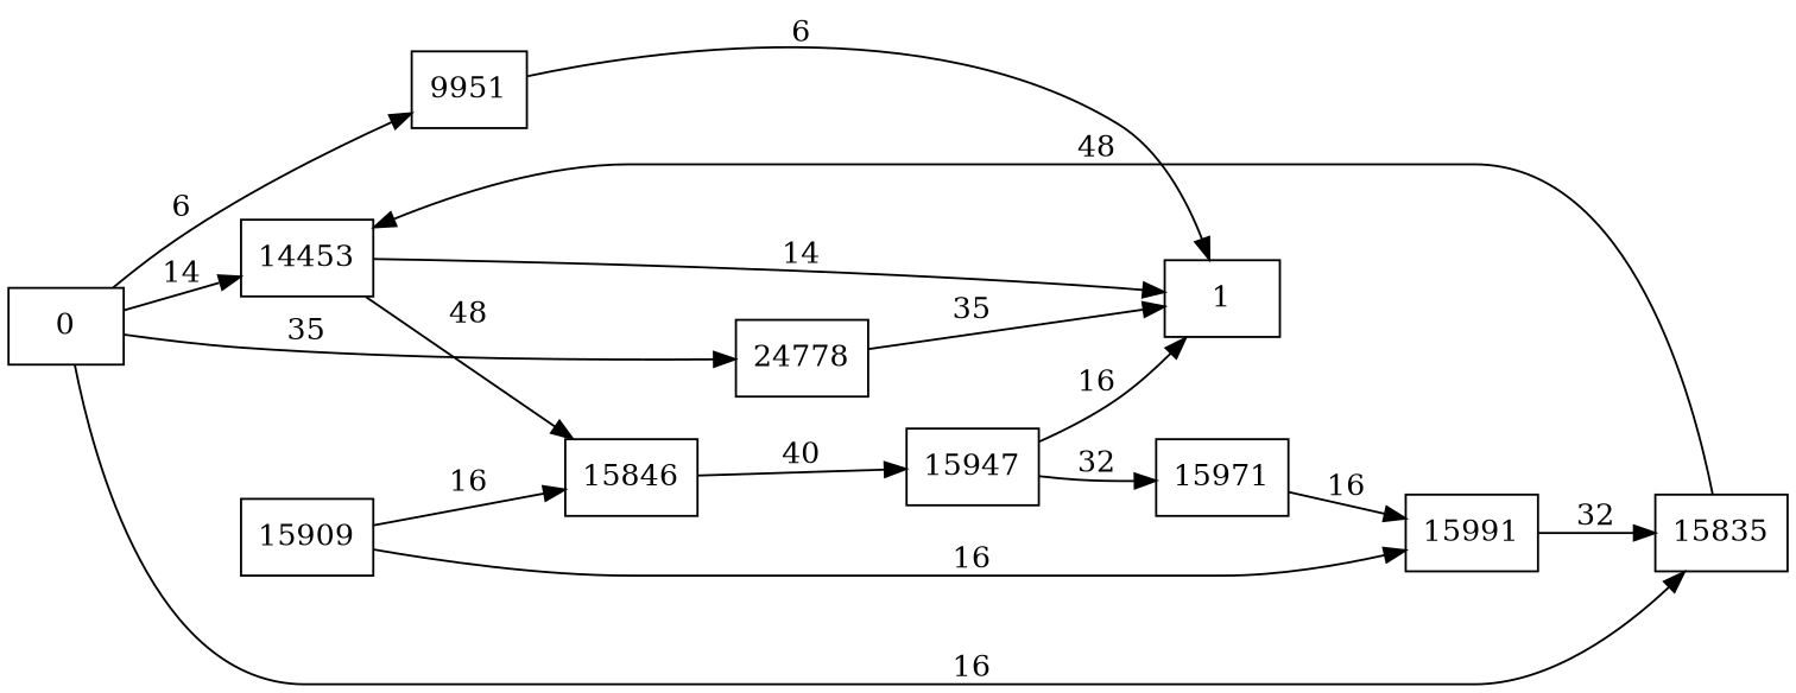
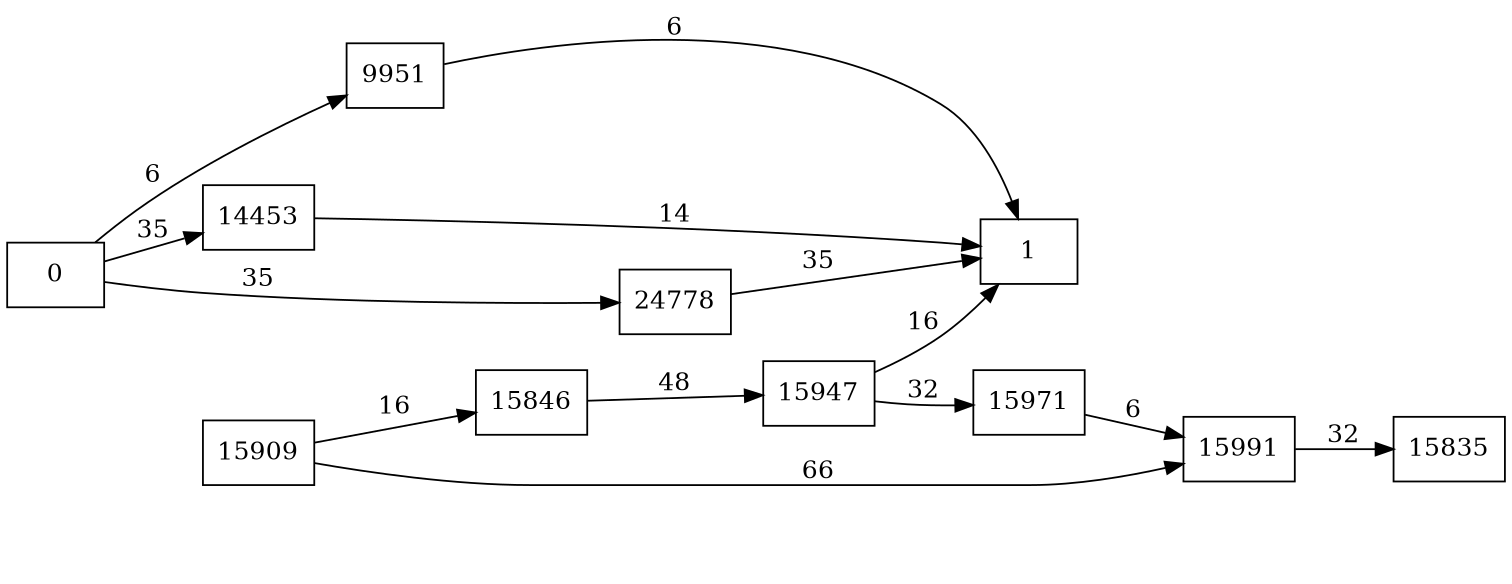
  digraph {
    rankdir=LR
    node [shape=rectangle]
    9951
    1
    14453
    15846
    15947
    15971
    15835
    15909
    15991
    24778
    0
    9951 -> 1 [label=6]
    14453 -> 1 [label=14]
-   14453 -> 15846 [label=48]
-   15846 -> 15947 [label=40]
+   15846 -> 15947 [label=48]
    15947 -> 1 [label=16]
    15947 -> 15971 [label=32]
-   15971 -> 15991 [label=16]
-   15835 -> 14453 [label=48]
+   15971 -> 15991 [label=6]
    15909 -> 15846 [label=16]
-   15909 -> 15991 [label=16]
+   15909 -> 15991 [label=66]
    15991 -> 15835 [label=32]
    24778 -> 1 [label=35]
    0 -> 9951 [label=6]
-   0 -> 14453 [label=14]
-   0 -> 15835 [label=16]
+   0 -> 14453 [label=35]
    0 -> 24778 [label=35]
  }
